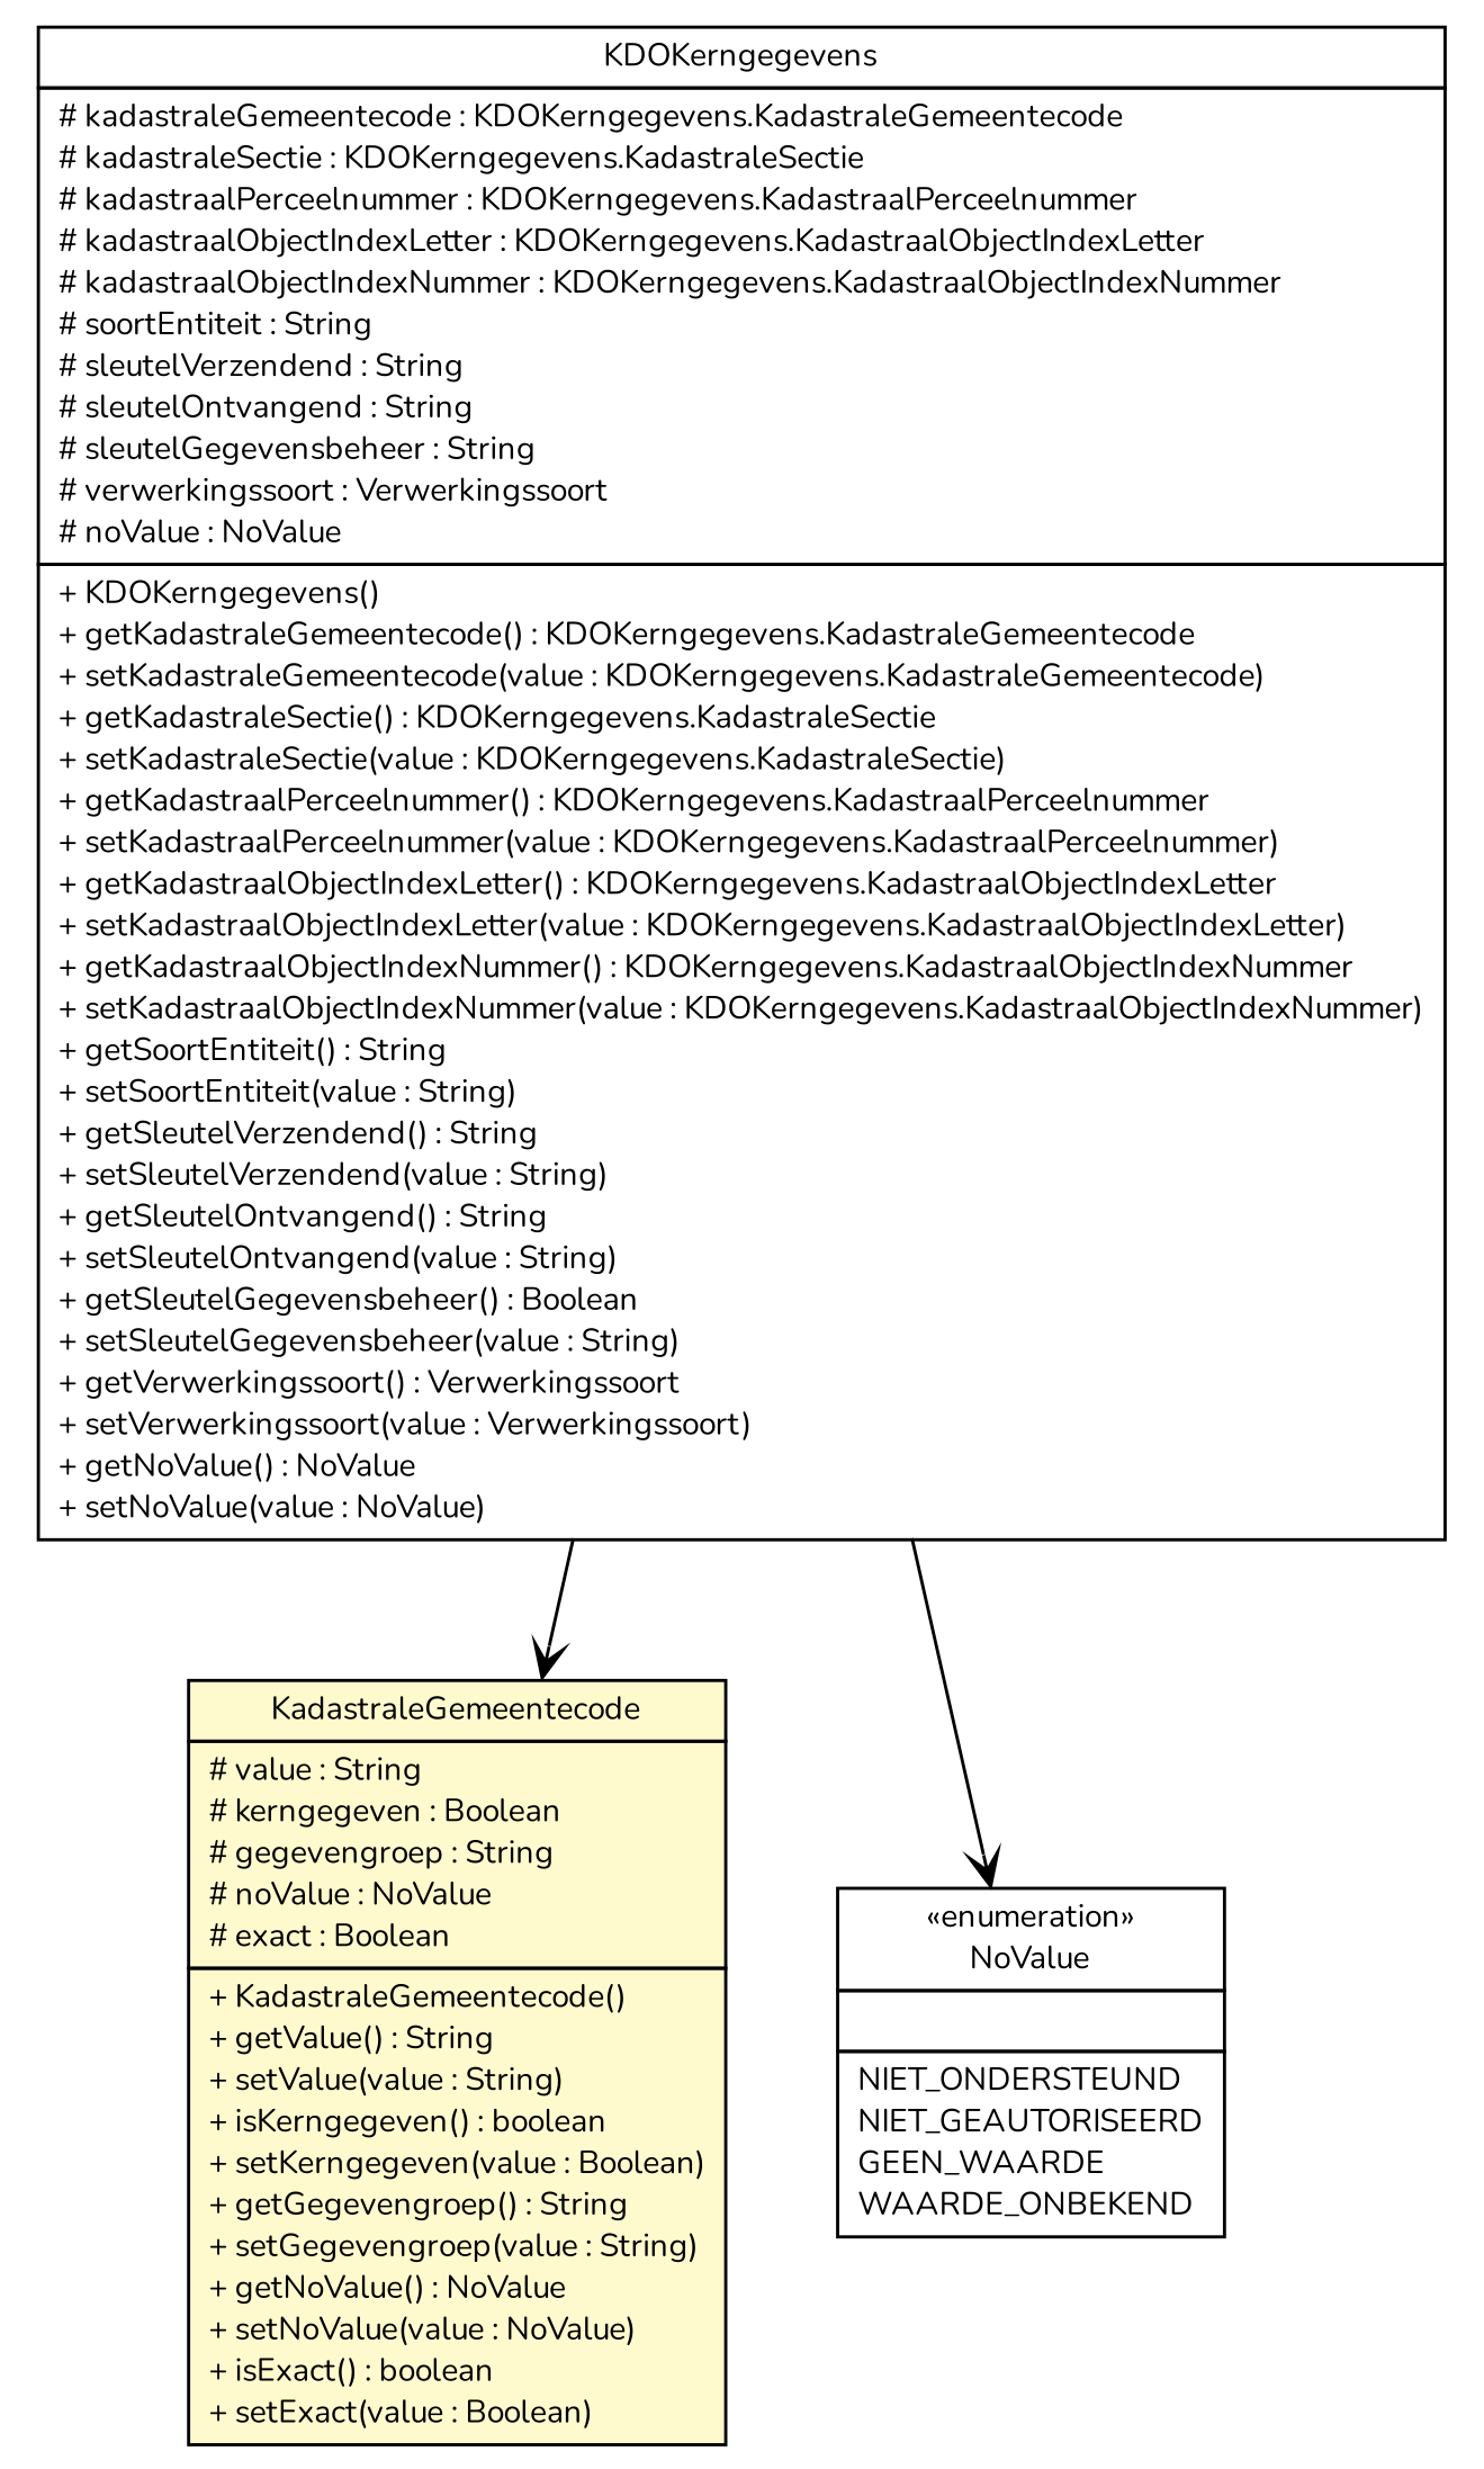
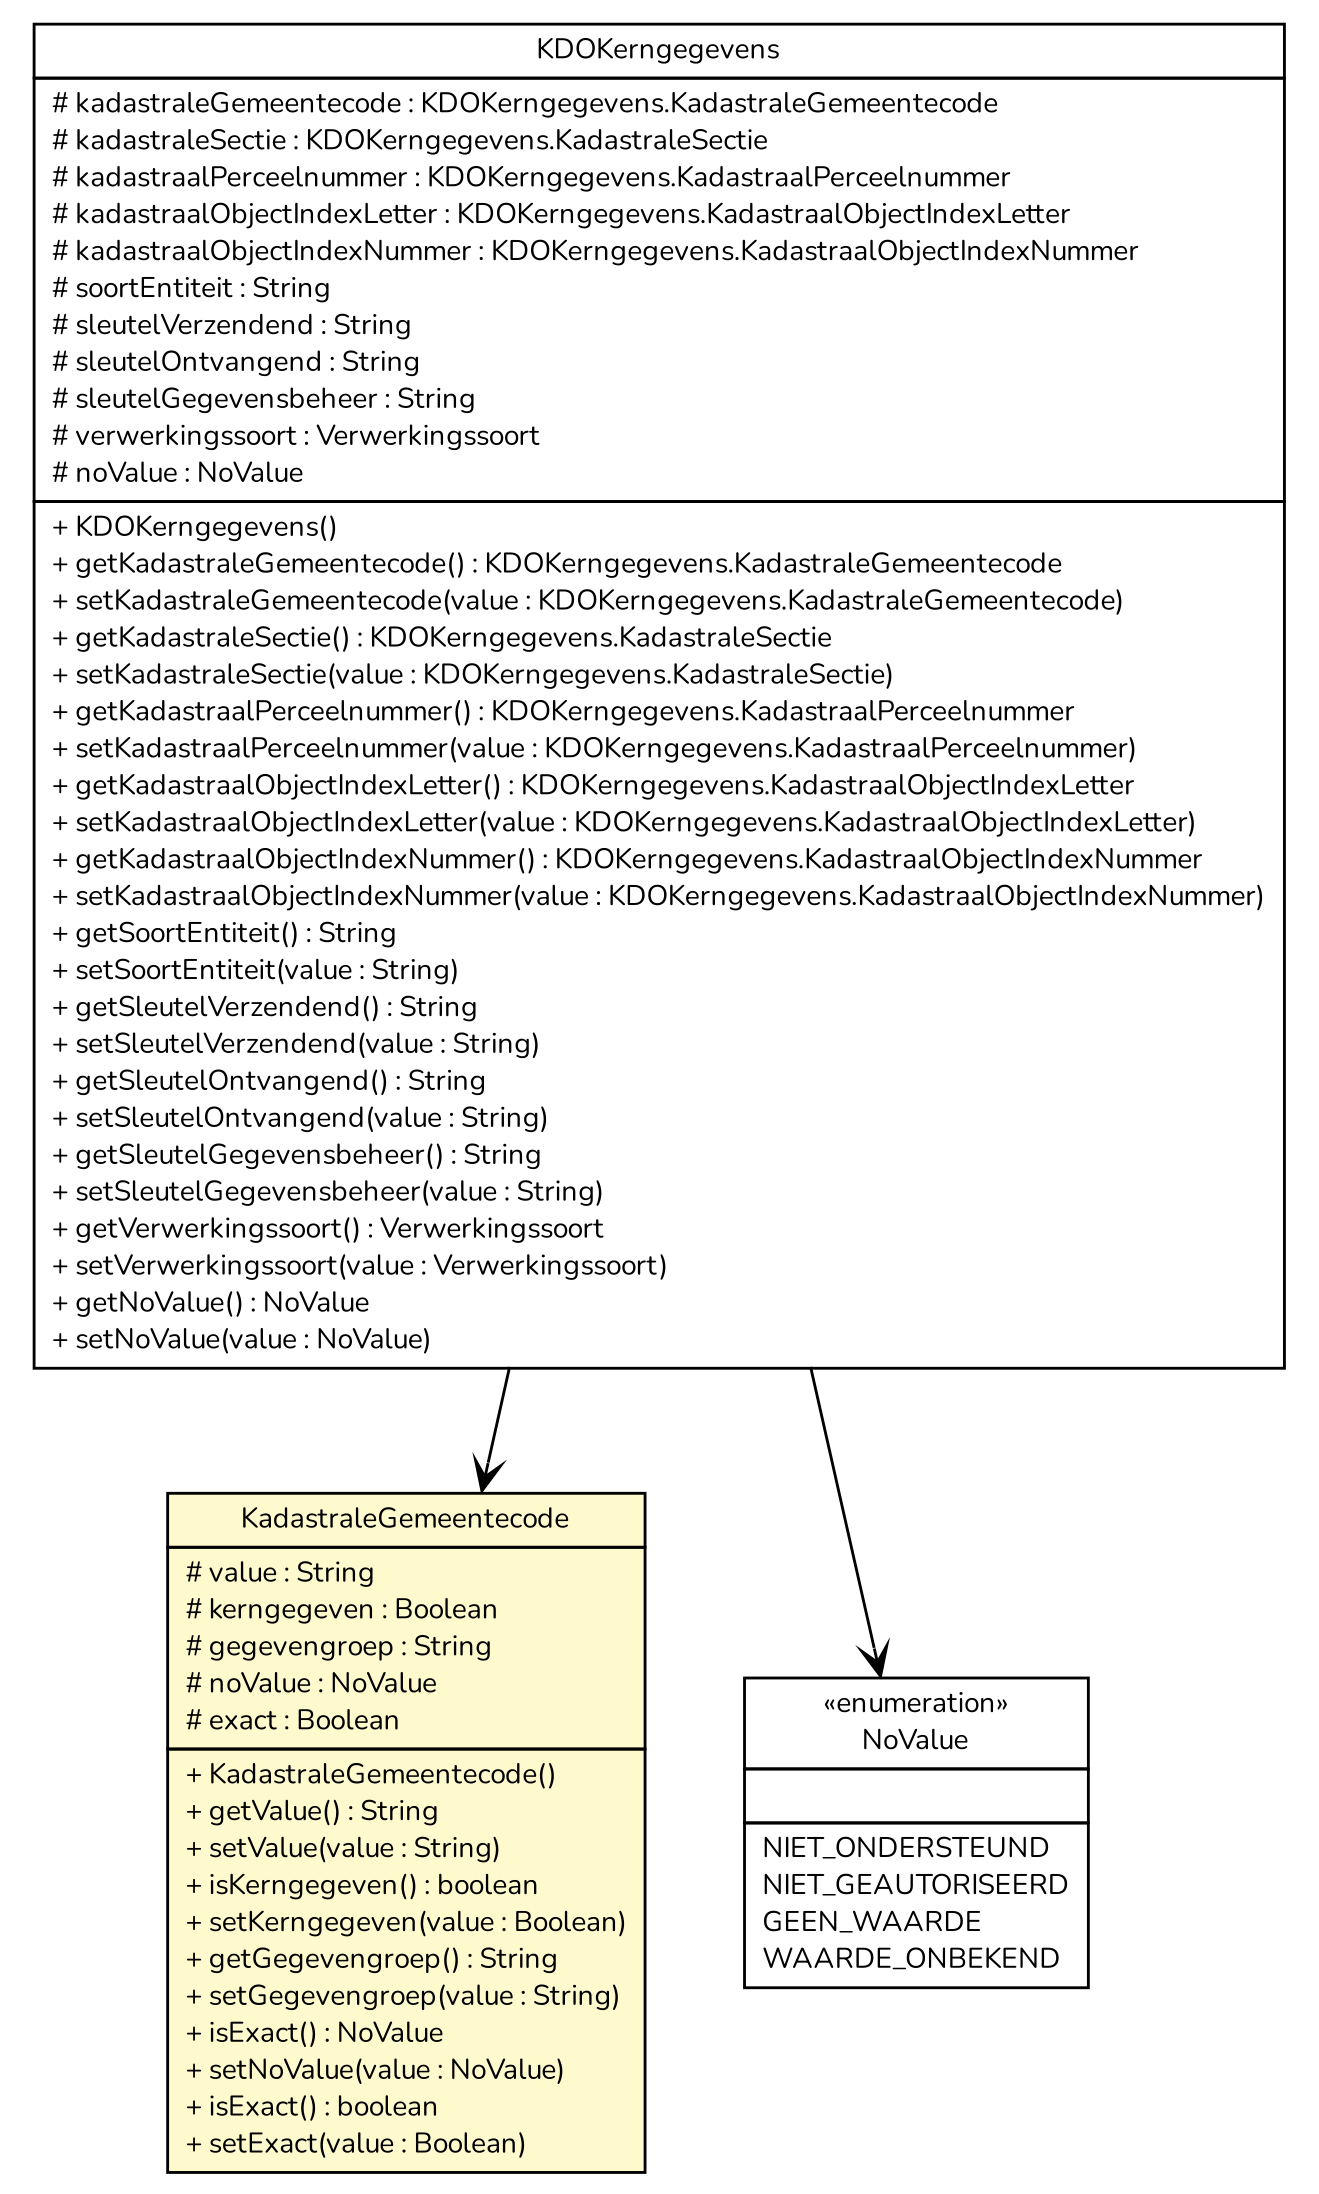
  digraph {
    fontname=Nunito
    nodesep=0.25
    ranksep=0.5
    node [fontcolor=black fontname=Nunito fontsize=10.0 shape=plaintext]
    edge [arrowhead=open color=black fontcolor=black fontname=Nunito fontsize=10.0 headport=p labelfontname=Helvetica labelfontsize=10 tailport=p]
-   n1 [label=<<table title="nl.egem.stuf.sector.bg._0204.KDOKerngegevens" border="0" cellborder="1" cellspacing="0" cellpadding="2" port="p" href="./KDOKerngegevens.html"> 		<tr><td><table border="0" cellspacing="0" cellpadding="1"> <tr><td align="center" balign="center"> KDOKerngegevens </td></tr> 		</table></td></tr> 		<tr><td><table border="0" cellspacing="0" cellpadding="1"> <tr><td align="left" balign="left"> # kadastraleGemeentecode : KDOKerngegevens.KadastraleGemeentecode </td></tr> <tr><td align="left" balign="left"> # kadastraleSectie : KDOKerngegevens.KadastraleSectie </td></tr> <tr><td align="left" balign="left"> # kadastraalPerceelnummer : KDOKerngegevens.KadastraalPerceelnummer </td></tr> <tr><td align="left" balign="left"> # kadastraalObjectIndexLetter : KDOKerngegevens.KadastraalObjectIndexLetter </td></tr> <tr><td align="left" balign="left"> # kadastraalObjectIndexNummer : KDOKerngegevens.KadastraalObjectIndexNummer </td></tr> <tr><td align="left" balign="left"> # soortEntiteit : String </td></tr> <tr><td align="left" balign="left"> # sleutelVerzendend : String </td></tr> <tr><td align="left" balign="left"> # sleutelOntvangend : String </td></tr> <tr><td align="left" balign="left"> # sleutelGegevensbeheer : String </td></tr> <tr><td align="left" balign="left"> # verwerkingssoort : Verwerkingssoort </td></tr> <tr><td align="left" balign="left"> # noValue : NoValue </td></tr> 		</table></td></tr> 		<tr><td><table border="0" cellspacing="0" cellpadding="1"> <tr><td align="left" balign="left"> + KDOKerngegevens() </td></tr> <tr><td align="left" balign="left"> + getKadastraleGemeentecode() : KDOKerngegevens.KadastraleGemeentecode </td></tr> <tr><td align="left" balign="left"> + setKadastraleGemeentecode(value : KDOKerngegevens.KadastraleGemeentecode) </td></tr> <tr><td align="left" balign="left"> + getKadastraleSectie() : KDOKerngegevens.KadastraleSectie </td></tr> <tr><td align="left" balign="left"> + setKadastraleSectie(value : KDOKerngegevens.KadastraleSectie) </td></tr> <tr><td align="left" balign="left"> + getKadastraalPerceelnummer() : KDOKerngegevens.KadastraalPerceelnummer </td></tr> <tr><td align="left" balign="left"> + setKadastraalPerceelnummer(value : KDOKerngegevens.KadastraalPerceelnummer) </td></tr> <tr><td align="left" balign="left"> + getKadastraalObjectIndexLetter() : KDOKerngegevens.KadastraalObjectIndexLetter </td></tr> <tr><td align="left" balign="left"> + setKadastraalObjectIndexLetter(value : KDOKerngegevens.KadastraalObjectIndexLetter) </td></tr> <tr><td align="left" balign="left"> + getKadastraalObjectIndexNummer() : KDOKerngegevens.KadastraalObjectIndexNummer </td></tr> <tr><td align="left" balign="left"> + setKadastraalObjectIndexNummer(value : KDOKerngegevens.KadastraalObjectIndexNummer) </td></tr> <tr><td align="left" balign="left"> + getSoortEntiteit() : String </td></tr> <tr><td align="left" balign="left"> + setSoortEntiteit(value : String) </td></tr> <tr><td align="left" balign="left"> + getSleutelVerzendend() : String </td></tr> <tr><td align="left" balign="left"> + setSleutelVerzendend(value : String) </td></tr> <tr><td align="left" balign="left"> + getSleutelOntvangend() : String </td></tr> <tr><td align="left" balign="left"> + setSleutelOntvangend(value : String) </td></tr> <tr><td align="left" balign="left"> + getSleutelGegevensbeheer() : Boolean </td></tr> <tr><td align="left" balign="left"> + setSleutelGegevensbeheer(value : String) </td></tr> <tr><td align="left" balign="left"> + getVerwerkingssoort() : Verwerkingssoort </td></tr> <tr><td align="left" balign="left"> + setVerwerkingssoort(value : Verwerkingssoort) </td></tr> <tr><td align="left" balign="left"> + getNoValue() : NoValue </td></tr> <tr><td align="left" balign="left"> + setNoValue(value : NoValue) </td></tr> 		</table></td></tr> 		</table>>]
-   n2 [label=<<table title="nl.egem.stuf.sector.bg._0204.KDOKerngegevens.KadastraleGemeentecode" border="0" cellborder="1" cellspacing="0" cellpadding="2" port="p" bgcolor="lemonChiffon" href="./KDOKerngegevens.KadastraleGemeentecode.html"> 		<tr><td><table border="0" cellspacing="0" cellpadding="1"> <tr><td align="center" balign="center"> KadastraleGemeentecode </td></tr> 		</table></td></tr> 		<tr><td><table border="0" cellspacing="0" cellpadding="1"> <tr><td align="left" balign="left"> # value : String </td></tr> <tr><td align="left" balign="left"> # kerngegeven : Boolean </td></tr> <tr><td align="left" balign="left"> # gegevengroep : String </td></tr> <tr><td align="left" balign="left"> # noValue : NoValue </td></tr> <tr><td align="left" balign="left"> # exact : Boolean </td></tr> 		</table></td></tr> 		<tr><td><table border="0" cellspacing="0" cellpadding="1"> <tr><td align="left" balign="left"> + KadastraleGemeentecode() </td></tr> <tr><td align="left" balign="left"> + getValue() : String </td></tr> <tr><td align="left" balign="left"> + setValue(value : String) </td></tr> <tr><td align="left" balign="left"> + isKerngegeven() : boolean </td></tr> <tr><td align="left" balign="left"> + setKerngegeven(value : Boolean) </td></tr> <tr><td align="left" balign="left"> + getGegevengroep() : String </td></tr> <tr><td align="left" balign="left"> + setGegevengroep(value : String) </td></tr> <tr><td align="left" balign="left"> + getNoValue() : NoValue </td></tr> <tr><td align="left" balign="left"> + setNoValue(value : NoValue) </td></tr> <tr><td align="left" balign="left"> + isExact() : boolean </td></tr> <tr><td align="left" balign="left"> + setExact(value : Boolean) </td></tr> 		</table></td></tr> 		</table>>]
+   n1 [label=<<table title="nl.egem.stuf.sector.bg._0204.KDOKerngegevens" border="0" cellborder="1" cellspacing="0" cellpadding="2" port="p" href="./KDOKerngegevens.html"> 		<tr><td><table border="0" cellspacing="0" cellpadding="1"> <tr><td align="center" balign="center"> KDOKerngegevens </td></tr> 		</table></td></tr> 		<tr><td><table border="0" cellspacing="0" cellpadding="1"> <tr><td align="left" balign="left"> # kadastraleGemeentecode : KDOKerngegevens.KadastraleGemeentecode </td></tr> <tr><td align="left" balign="left"> # kadastraleSectie : KDOKerngegevens.KadastraleSectie </td></tr> <tr><td align="left" balign="left"> # kadastraalPerceelnummer : KDOKerngegevens.KadastraalPerceelnummer </td></tr> <tr><td align="left" balign="left"> # kadastraalObjectIndexLetter : KDOKerngegevens.KadastraalObjectIndexLetter </td></tr> <tr><td align="left" balign="left"> # kadastraalObjectIndexNummer : KDOKerngegevens.KadastraalObjectIndexNummer </td></tr> <tr><td align="left" balign="left"> # soortEntiteit : String </td></tr> <tr><td align="left" balign="left"> # sleutelVerzendend : String </td></tr> <tr><td align="left" balign="left"> # sleutelOntvangend : String </td></tr> <tr><td align="left" balign="left"> # sleutelGegevensbeheer : String </td></tr> <tr><td align="left" balign="left"> # verwerkingssoort : Verwerkingssoort </td></tr> <tr><td align="left" balign="left"> # noValue : NoValue </td></tr> 		</table></td></tr> 		<tr><td><table border="0" cellspacing="0" cellpadding="1"> <tr><td align="left" balign="left"> + KDOKerngegevens() </td></tr> <tr><td align="left" balign="left"> + getKadastraleGemeentecode() : KDOKerngegevens.KadastraleGemeentecode </td></tr> <tr><td align="left" balign="left"> + setKadastraleGemeentecode(value : KDOKerngegevens.KadastraleGemeentecode) </td></tr> <tr><td align="left" balign="left"> + getKadastraleSectie() : KDOKerngegevens.KadastraleSectie </td></tr> <tr><td align="left" balign="left"> + setKadastraleSectie(value : KDOKerngegevens.KadastraleSectie) </td></tr> <tr><td align="left" balign="left"> + getKadastraalPerceelnummer() : KDOKerngegevens.KadastraalPerceelnummer </td></tr> <tr><td align="left" balign="left"> + setKadastraalPerceelnummer(value : KDOKerngegevens.KadastraalPerceelnummer) </td></tr> <tr><td align="left" balign="left"> + getKadastraalObjectIndexLetter() : KDOKerngegevens.KadastraalObjectIndexLetter </td></tr> <tr><td align="left" balign="left"> + setKadastraalObjectIndexLetter(value : KDOKerngegevens.KadastraalObjectIndexLetter) </td></tr> <tr><td align="left" balign="left"> + getKadastraalObjectIndexNummer() : KDOKerngegevens.KadastraalObjectIndexNummer </td></tr> <tr><td align="left" balign="left"> + setKadastraalObjectIndexNummer(value : KDOKerngegevens.KadastraalObjectIndexNummer) </td></tr> <tr><td align="left" balign="left"> + getSoortEntiteit() : String </td></tr> <tr><td align="left" balign="left"> + setSoortEntiteit(value : String) </td></tr> <tr><td align="left" balign="left"> + getSleutelVerzendend() : String </td></tr> <tr><td align="left" balign="left"> + setSleutelVerzendend(value : String) </td></tr> <tr><td align="left" balign="left"> + getSleutelOntvangend() : String </td></tr> <tr><td align="left" balign="left"> + setSleutelOntvangend(value : String) </td></tr> <tr><td align="left" balign="left"> + getSleutelGegevensbeheer() : String </td></tr> <tr><td align="left" balign="left"> + setSleutelGegevensbeheer(value : String) </td></tr> <tr><td align="left" balign="left"> + getVerwerkingssoort() : Verwerkingssoort </td></tr> <tr><td align="left" balign="left"> + setVerwerkingssoort(value : Verwerkingssoort) </td></tr> <tr><td align="left" balign="left"> + getNoValue() : NoValue </td></tr> <tr><td align="left" balign="left"> + setNoValue(value : NoValue) </td></tr> 		</table></td></tr> 		</table>>]
+   n2 [label=<<table title="nl.egem.stuf.sector.bg._0204.KDOKerngegevens.KadastraleGemeentecode" border="0" cellborder="1" cellspacing="0" cellpadding="2" port="p" bgcolor="lemonChiffon" href="./KDOKerngegevens.KadastraleGemeentecode.html"> 		<tr><td><table border="0" cellspacing="0" cellpadding="1"> <tr><td align="center" balign="center"> KadastraleGemeentecode </td></tr> 		</table></td></tr> 		<tr><td><table border="0" cellspacing="0" cellpadding="1"> <tr><td align="left" balign="left"> # value : String </td></tr> <tr><td align="left" balign="left"> # kerngegeven : Boolean </td></tr> <tr><td align="left" balign="left"> # gegevengroep : String </td></tr> <tr><td align="left" balign="left"> # noValue : NoValue </td></tr> <tr><td align="left" balign="left"> # exact : Boolean </td></tr> 		</table></td></tr> 		<tr><td><table border="0" cellspacing="0" cellpadding="1"> <tr><td align="left" balign="left"> + KadastraleGemeentecode() </td></tr> <tr><td align="left" balign="left"> + getValue() : String </td></tr> <tr><td align="left" balign="left"> + setValue(value : String) </td></tr> <tr><td align="left" balign="left"> + isKerngegeven() : boolean </td></tr> <tr><td align="left" balign="left"> + setKerngegeven(value : Boolean) </td></tr> <tr><td align="left" balign="left"> + getGegevengroep() : String </td></tr> <tr><td align="left" balign="left"> + setGegevengroep(value : String) </td></tr> <tr><td align="left" balign="left"> + isExact() : NoValue </td></tr> <tr><td align="left" balign="left"> + setNoValue(value : NoValue) </td></tr> <tr><td align="left" balign="left"> + isExact() : boolean </td></tr> <tr><td align="left" balign="left"> + setExact(value : Boolean) </td></tr> 		</table></td></tr> 		</table>>]
    n3 [label=<<table title="nl.egem.stuf.stuf0204.NoValue" border="0" cellborder="1" cellspacing="0" cellpadding="2" port="p" href="../../../stuf0204/NoValue.html"> 		<tr><td><table border="0" cellspacing="0" cellpadding="1"> <tr><td align="center" balign="center"> &#171;enumeration&#187; </td></tr> <tr><td align="center" balign="center"> NoValue </td></tr> 		</table></td></tr> 		<tr><td><table border="0" cellspacing="0" cellpadding="1"> <tr><td align="left" balign="left">  </td></tr> 		</table></td></tr> 		<tr><td><table border="0" cellspacing="0" cellpadding="1"> <tr><td align="left" balign="left"> NIET_ONDERSTEUND </td></tr> <tr><td align="left" balign="left"> NIET_GEAUTORISEERD </td></tr> <tr><td align="left" balign="left"> GEEN_WAARDE </td></tr> <tr><td align="left" balign="left"> WAARDE_ONBEKEND </td></tr> 		</table></td></tr> 		</table>>]
    n1 -> n2
    n1 -> n3
  }
